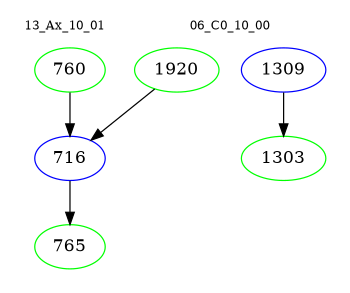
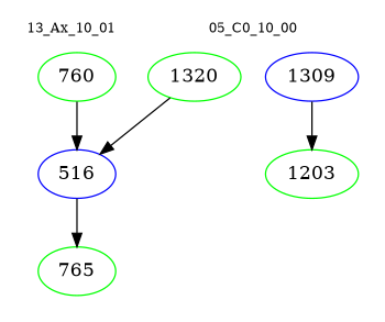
  digraph {
    node [color=green]
    edge [color=black]
    n1 [label=760]
-   n2 [color=blue label=716]
+   n2 [color=blue label=516]
    n3 [label=765]
-   n4 [label=1920]
+   n4 [label=1320]
    n5 [color=blue label=1309]
-   n6 [label=1303]
+   n6 [label=1203]
    subgraph cluster_1 {
      color=white
      fontsize=10
      label="13_Ax_10_01"
      n1
      n2
      n3
    }
    subgraph cluster_2 {
      color=white
      fontsize=10
-     label="06_C0_10_00"
+     label="05_C0_10_00"
      n4
      n5
      n6
    }
    n1 -> n2
    n2 -> n3
    n4 -> n2
    n5 -> n6
  }
